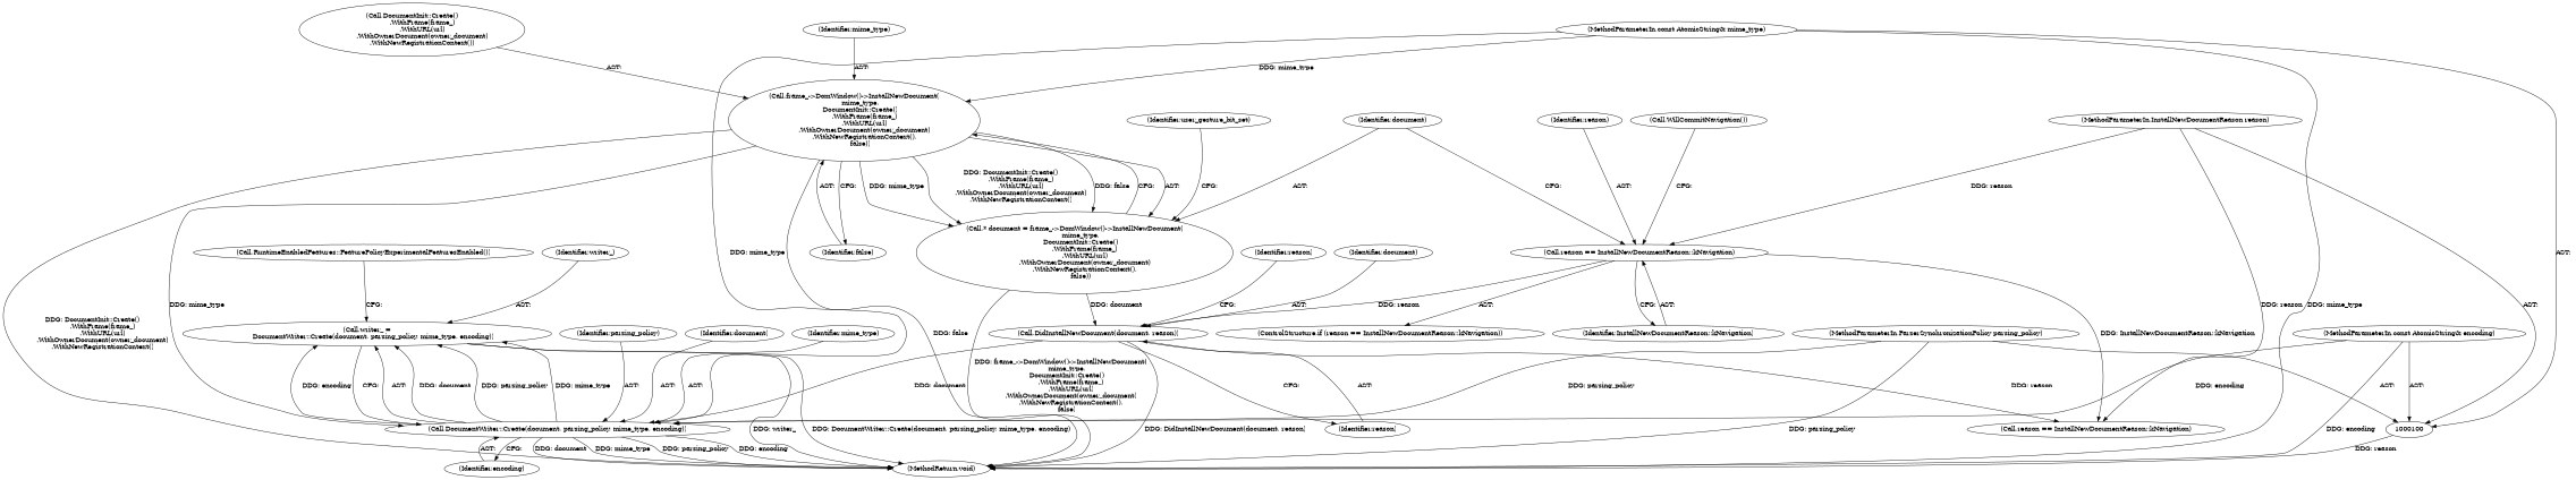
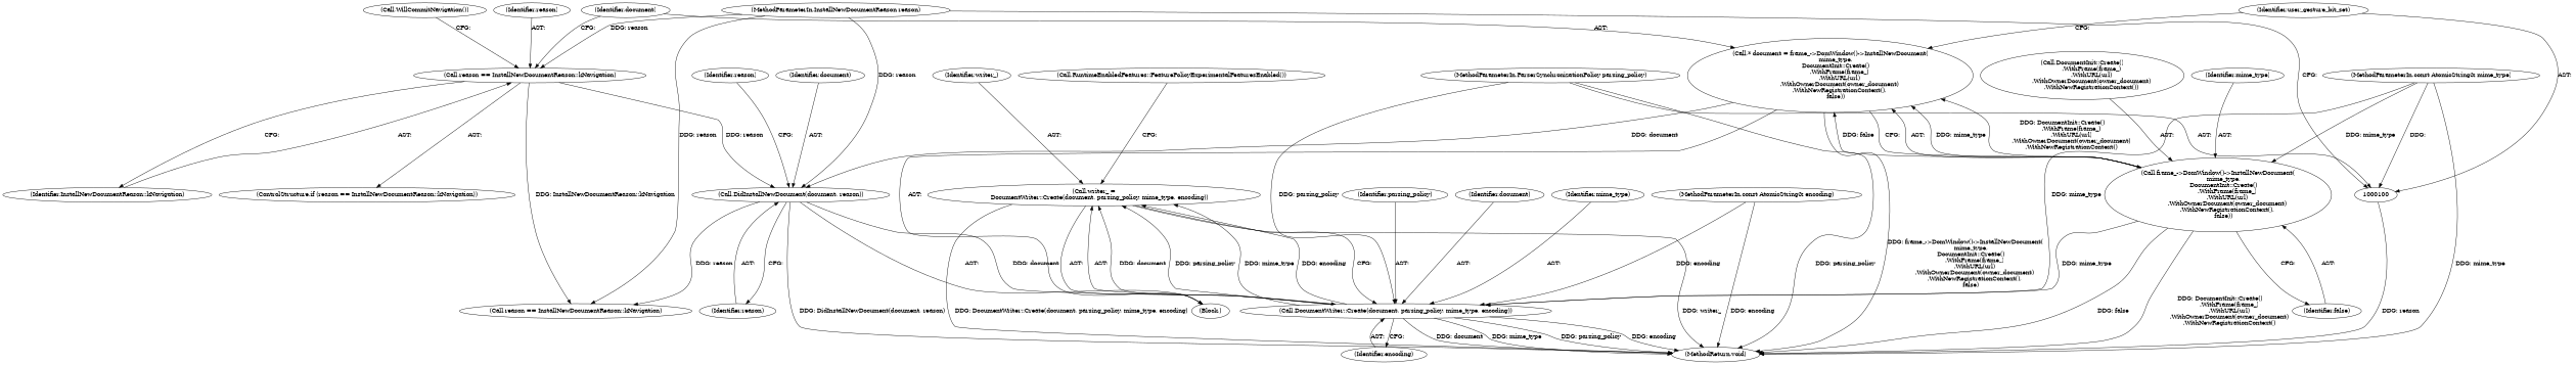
  digraph {
    n1 [label="(Call,writer_ =\n      DocumentWriter::Create(document, parsing_policy, mime_type, encoding))"]
    n2 [label="(Call,DocumentWriter::Create(document, parsing_policy, mime_type, encoding))"]
+   n3 [label="(Block,)"]
    n4 [label="(MethodReturn,void)"]
    n5 [label="(Identifier,encoding)"]
    n6 [label="(Call,DidInstallNewDocument(document, reason))"]
    n7 [label="(Call,reason == InstallNewDocumentReason::kNavigation)"]
    n8 [label="(Identifier,reason)"]
    n9 [label="(Call,* document = frame_->DomWindow()->InstallNewDocument(\n      mime_type,\n      DocumentInit::Create()\n          .WithFrame(frame_)\n          .WithURL(url)\n          .WithOwnerDocument(owner_document)\n          .WithNewRegistrationContext(),\n      false))"]
    n10 [label="(Call,frame_->DomWindow()->InstallNewDocument(\n      mime_type,\n      DocumentInit::Create()\n          .WithFrame(frame_)\n          .WithURL(url)\n          .WithOwnerDocument(owner_document)\n          .WithNewRegistrationContext(),\n      false))"]
    n11 [label="(Identifier,false)"]
    n12 [label="(MethodParameterIn,const AtomicString& mime_type)"]
    1000100
    n14 [label="(Call,reason == InstallNewDocumentReason::kNavigation)"]
    n15 [label="(Identifier,InstallNewDocumentReason::kNavigation)"]
    n16 [label="(ControlStructure,if (reason == InstallNewDocumentReason::kNavigation))"]
    n17 [label="(MethodParameterIn,InstallNewDocumentReason reason)"]
    n18 [label="(MethodParameterIn,ParserSynchronizationPolicy parsing_policy)"]
    n19 [label="(MethodParameterIn,const AtomicString& encoding)"]
    n20 [label="(Identifier,parsing_policy)"]
    n21 [label="(Identifier,writer_)"]
    n22 [label="(Identifier,document)"]
    n23 [label="(Identifier,reason)"]
    n24 [label="(Identifier,document)"]
    n25 [label="(Call,DocumentInit::Create()\n          .WithFrame(frame_)\n          .WithURL(url)\n          .WithOwnerDocument(owner_document)\n          .WithNewRegistrationContext())"]
    n26 [label="(Call,WillCommitNavigation())"]
    n27 [label="(Identifier,user_gesture_bit_set)"]
    n28 [label="(Identifier,mime_type)"]
    n29 [label="(Identifier,mime_type)"]
    n30 [label="(Call,RuntimeEnabledFeatures::FeaturePolicyExperimentalFeaturesEnabled())"]
    n31 [label="(Identifier,reason)"]
    n32 [label="(Identifier,document)"]
    n1 -> n2 [label="CFG: "]
+   n1 -> n3 [label="AST: "]
    n1 -> n4 [label="DDG: writer_"]
    n1 -> n4 [label="DDG: DocumentWriter::Create(document, parsing_policy, mime_type, encoding)"]
    n2 -> n1 [label="AST: "]
    n2 -> n1 [label="DDG: document"]
    n2 -> n1 [label="DDG: parsing_policy"]
    n2 -> n1 [label="DDG: mime_type"]
    n2 -> n1 [label="DDG: encoding"]
    n2 -> n4 [label="DDG: parsing_policy"]
    n2 -> n4 [label="DDG: encoding"]
    n2 -> n4 [label="DDG: document"]
    n2 -> n4 [label="DDG: mime_type"]
    n2 -> n5 [label="CFG: "]
    n5 -> n2 [label="AST: "]
    n6 -> n2 [label="DDG: document"]
+   n6 -> n3 [label="AST: "]
    n6 -> n4 [label="DDG: DidInstallNewDocument(document, reason)"]
    n6 -> n7 [label="DDG: reason"]
    n6 -> n8 [label="CFG: "]
    n8 -> n6 [label="AST: "]
+   n9 -> n3 [label="AST: "]
    n9 -> n4 [label="DDG: frame_->DomWindow()->InstallNewDocument(\n      mime_type,\n      DocumentInit::Create()\n          .WithFrame(frame_)\n          .WithURL(url)\n          .WithOwnerDocument(owner_document)\n          .WithNewRegistrationContext(),\n      false)"]
    n9 -> n6 [label="DDG: document"]
    n9 -> n10 [label="CFG: "]
    n10 -> n2 [label="DDG: mime_type"]
    n10 -> n4 [label="DDG: DocumentInit::Create()\n          .WithFrame(frame_)\n          .WithURL(url)\n          .WithOwnerDocument(owner_document)\n          .WithNewRegistrationContext()"]
    n10 -> n4 [label="DDG: false"]
    n10 -> n9 [label="AST: "]
    n10 -> n9 [label="DDG: mime_type"]
    n10 -> n9 [label="DDG: DocumentInit::Create()\n          .WithFrame(frame_)\n          .WithURL(url)\n          .WithOwnerDocument(owner_document)\n          .WithNewRegistrationContext()"]
    n10 -> n9 [label="DDG: false"]
    n10 -> n11 [label="CFG: "]
    n11 -> n10 [label="AST: "]
    n12 -> n2 [label="DDG: mime_type"]
    n12 -> n4 [label="DDG: mime_type"]
    n12 -> n10 [label="DDG: mime_type"]
-   n12 -> 1000100 [label="AST: "]
+   n12 -> 1000100 [label="DDG: "]
    1000100 -> n4 [label="DDG: reason"]
    n14 -> n6 [label="DDG: reason"]
    n14 -> n7 [label="DDG: InstallNewDocumentReason::kNavigation"]
    n14 -> n15 [label="CFG: "]
    n14 -> n16 [label="AST: "]
    n15 -> n14 [label="AST: "]
+   n17 -> n6 [label="DDG: reason"]
    n17 -> n7 [label="DDG: reason"]
-   n17 -> 1000100 [label="AST: "]
+   n17 -> 1000100 [label="CFG: "]
    n17 -> n14 [label="DDG: reason"]
    n18 -> n2 [label="DDG: parsing_policy"]
    n18 -> n4 [label="DDG: parsing_policy"]
    n18 -> 1000100 [label="AST: "]
    n19 -> n2 [label="DDG: encoding"]
    n19 -> n4 [label="DDG: encoding"]
-   n19 -> 1000100 [label="AST: "]
+   n27 -> 1000100 [label="AST: "]
    n20 -> n2 [label="AST: "]
    n21 -> n1 [label="AST: "]
    n22 -> n2 [label="AST: "]
    n23 -> n6 [label="CFG: "]
    n24 -> n6 [label="AST: "]
    n25 -> n10 [label="AST: "]
    n26 -> n14 [label="CFG: "]
    n27 -> n9 [label="CFG: "]
    n28 -> n2 [label="AST: "]
    n29 -> n10 [label="AST: "]
    n30 -> n1 [label="CFG: "]
    n31 -> n14 [label="AST: "]
    n32 -> n9 [label="AST: "]
    n32 -> n14 [label="CFG: "]
  }
